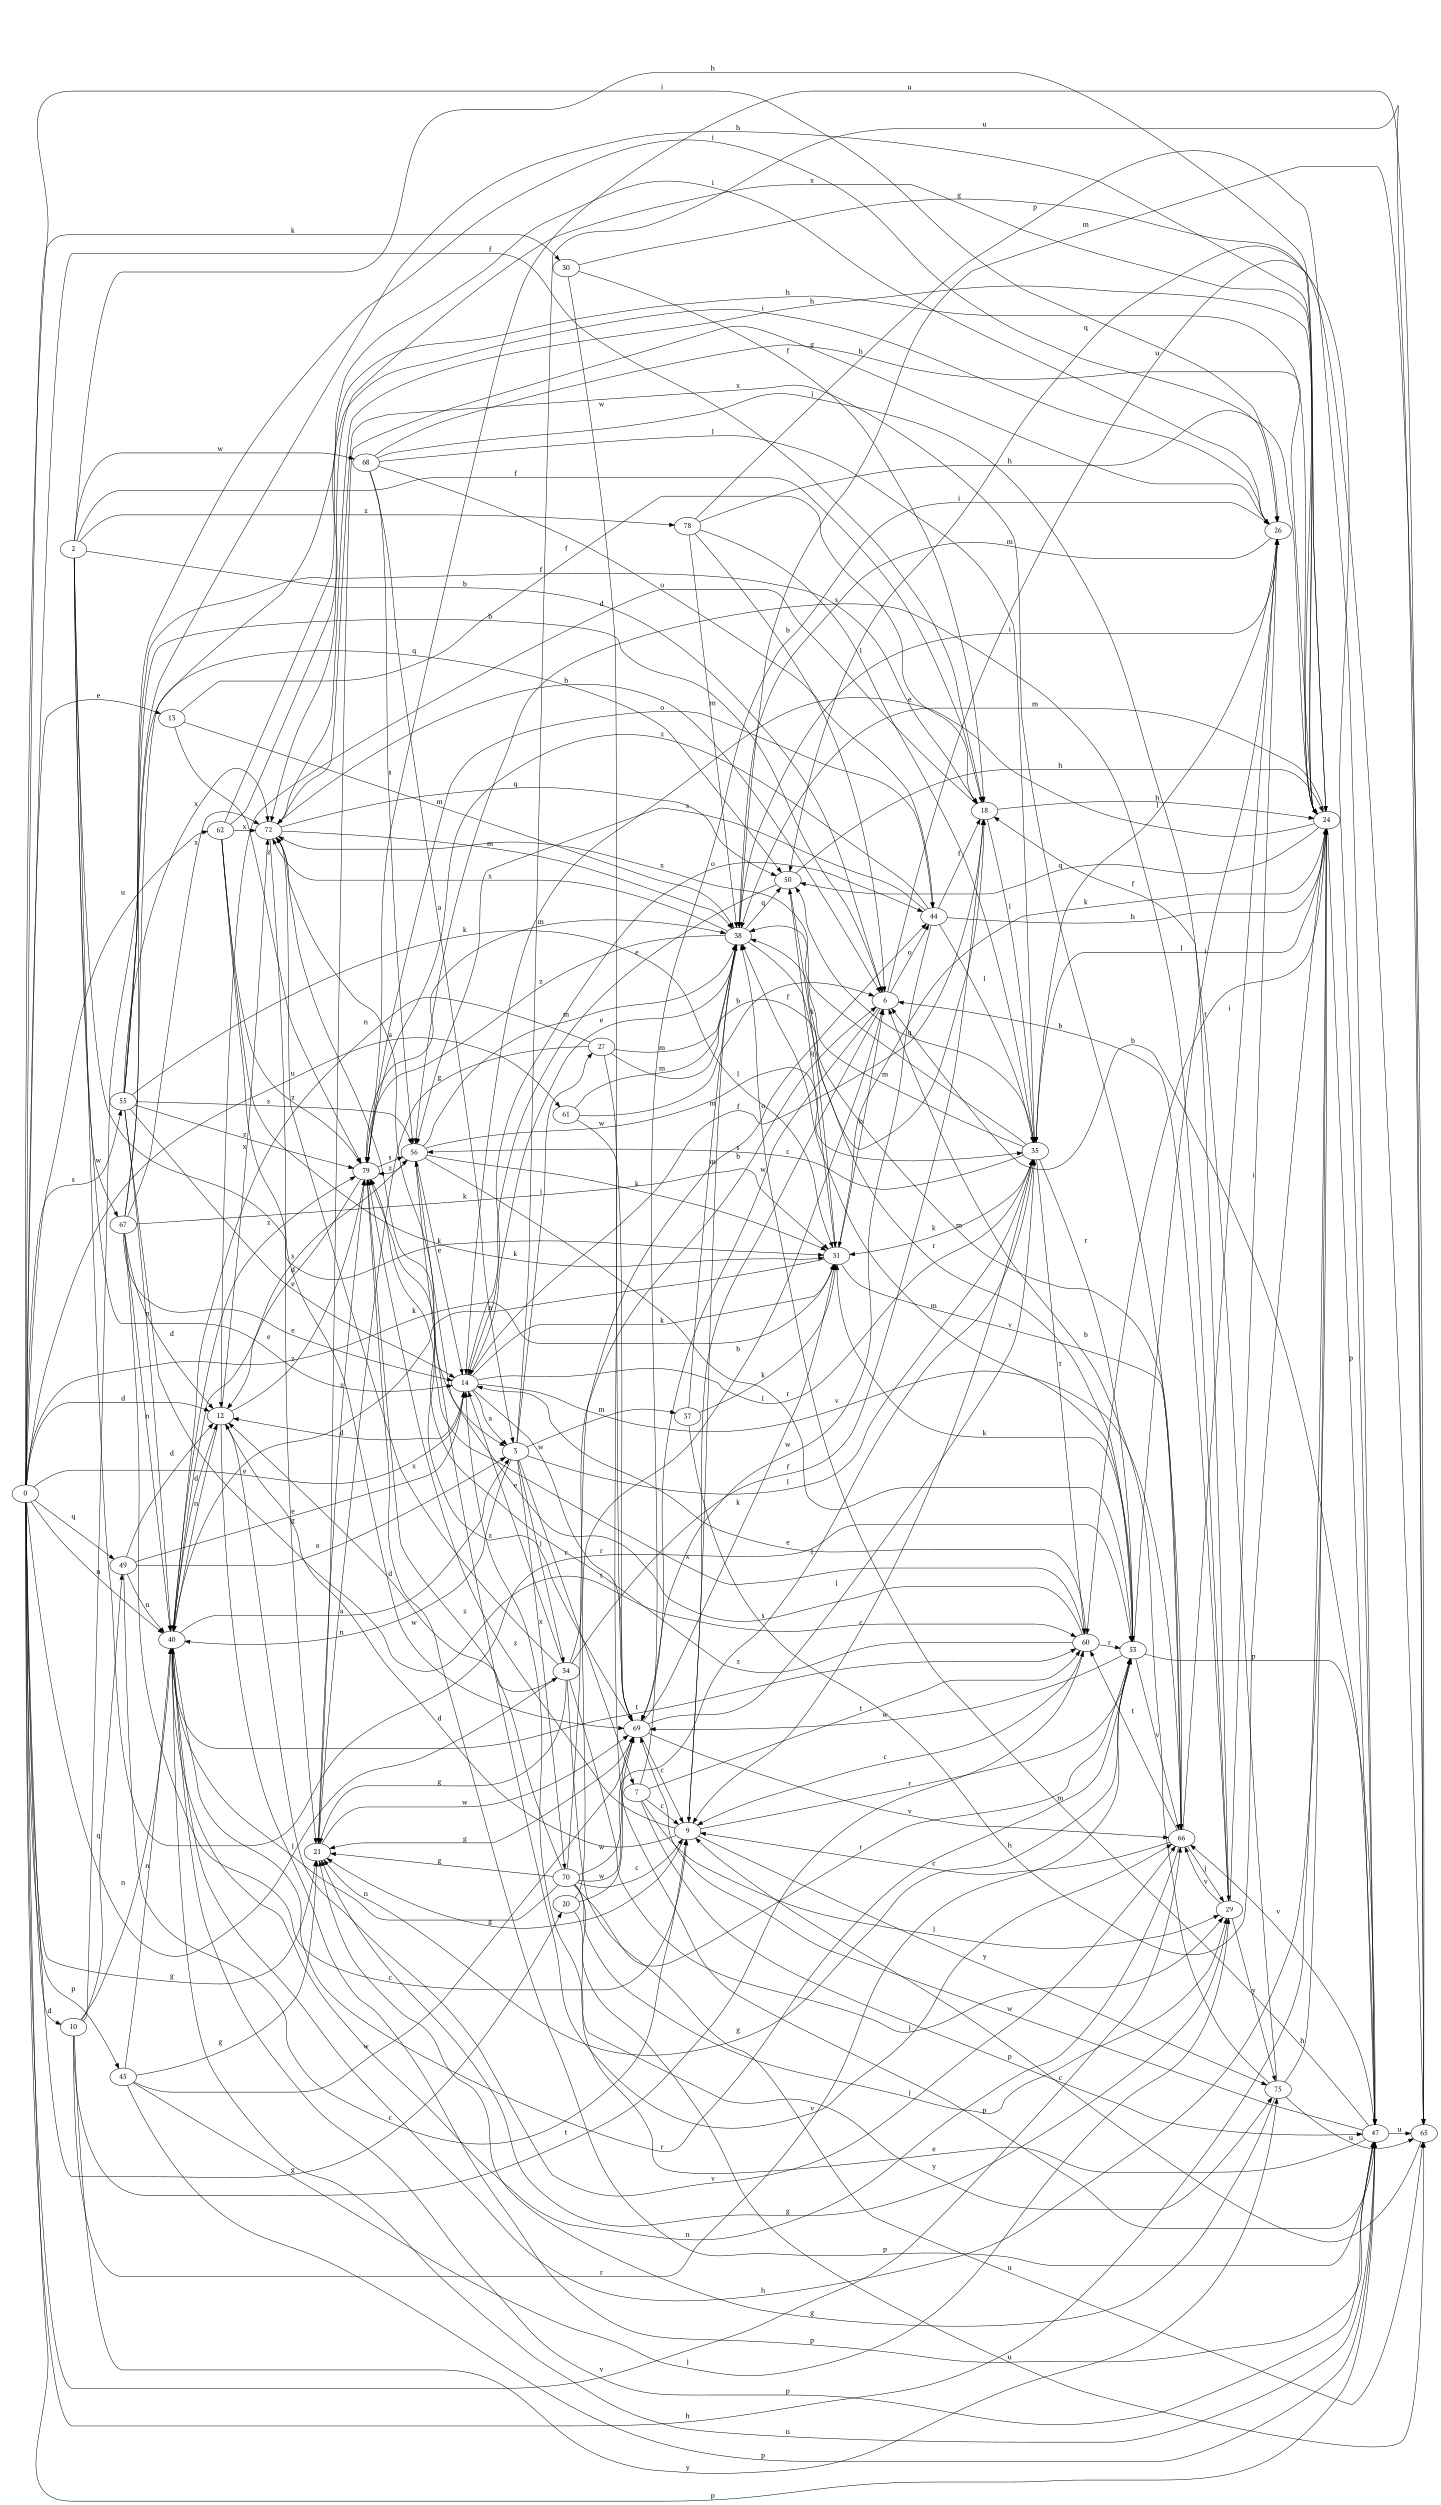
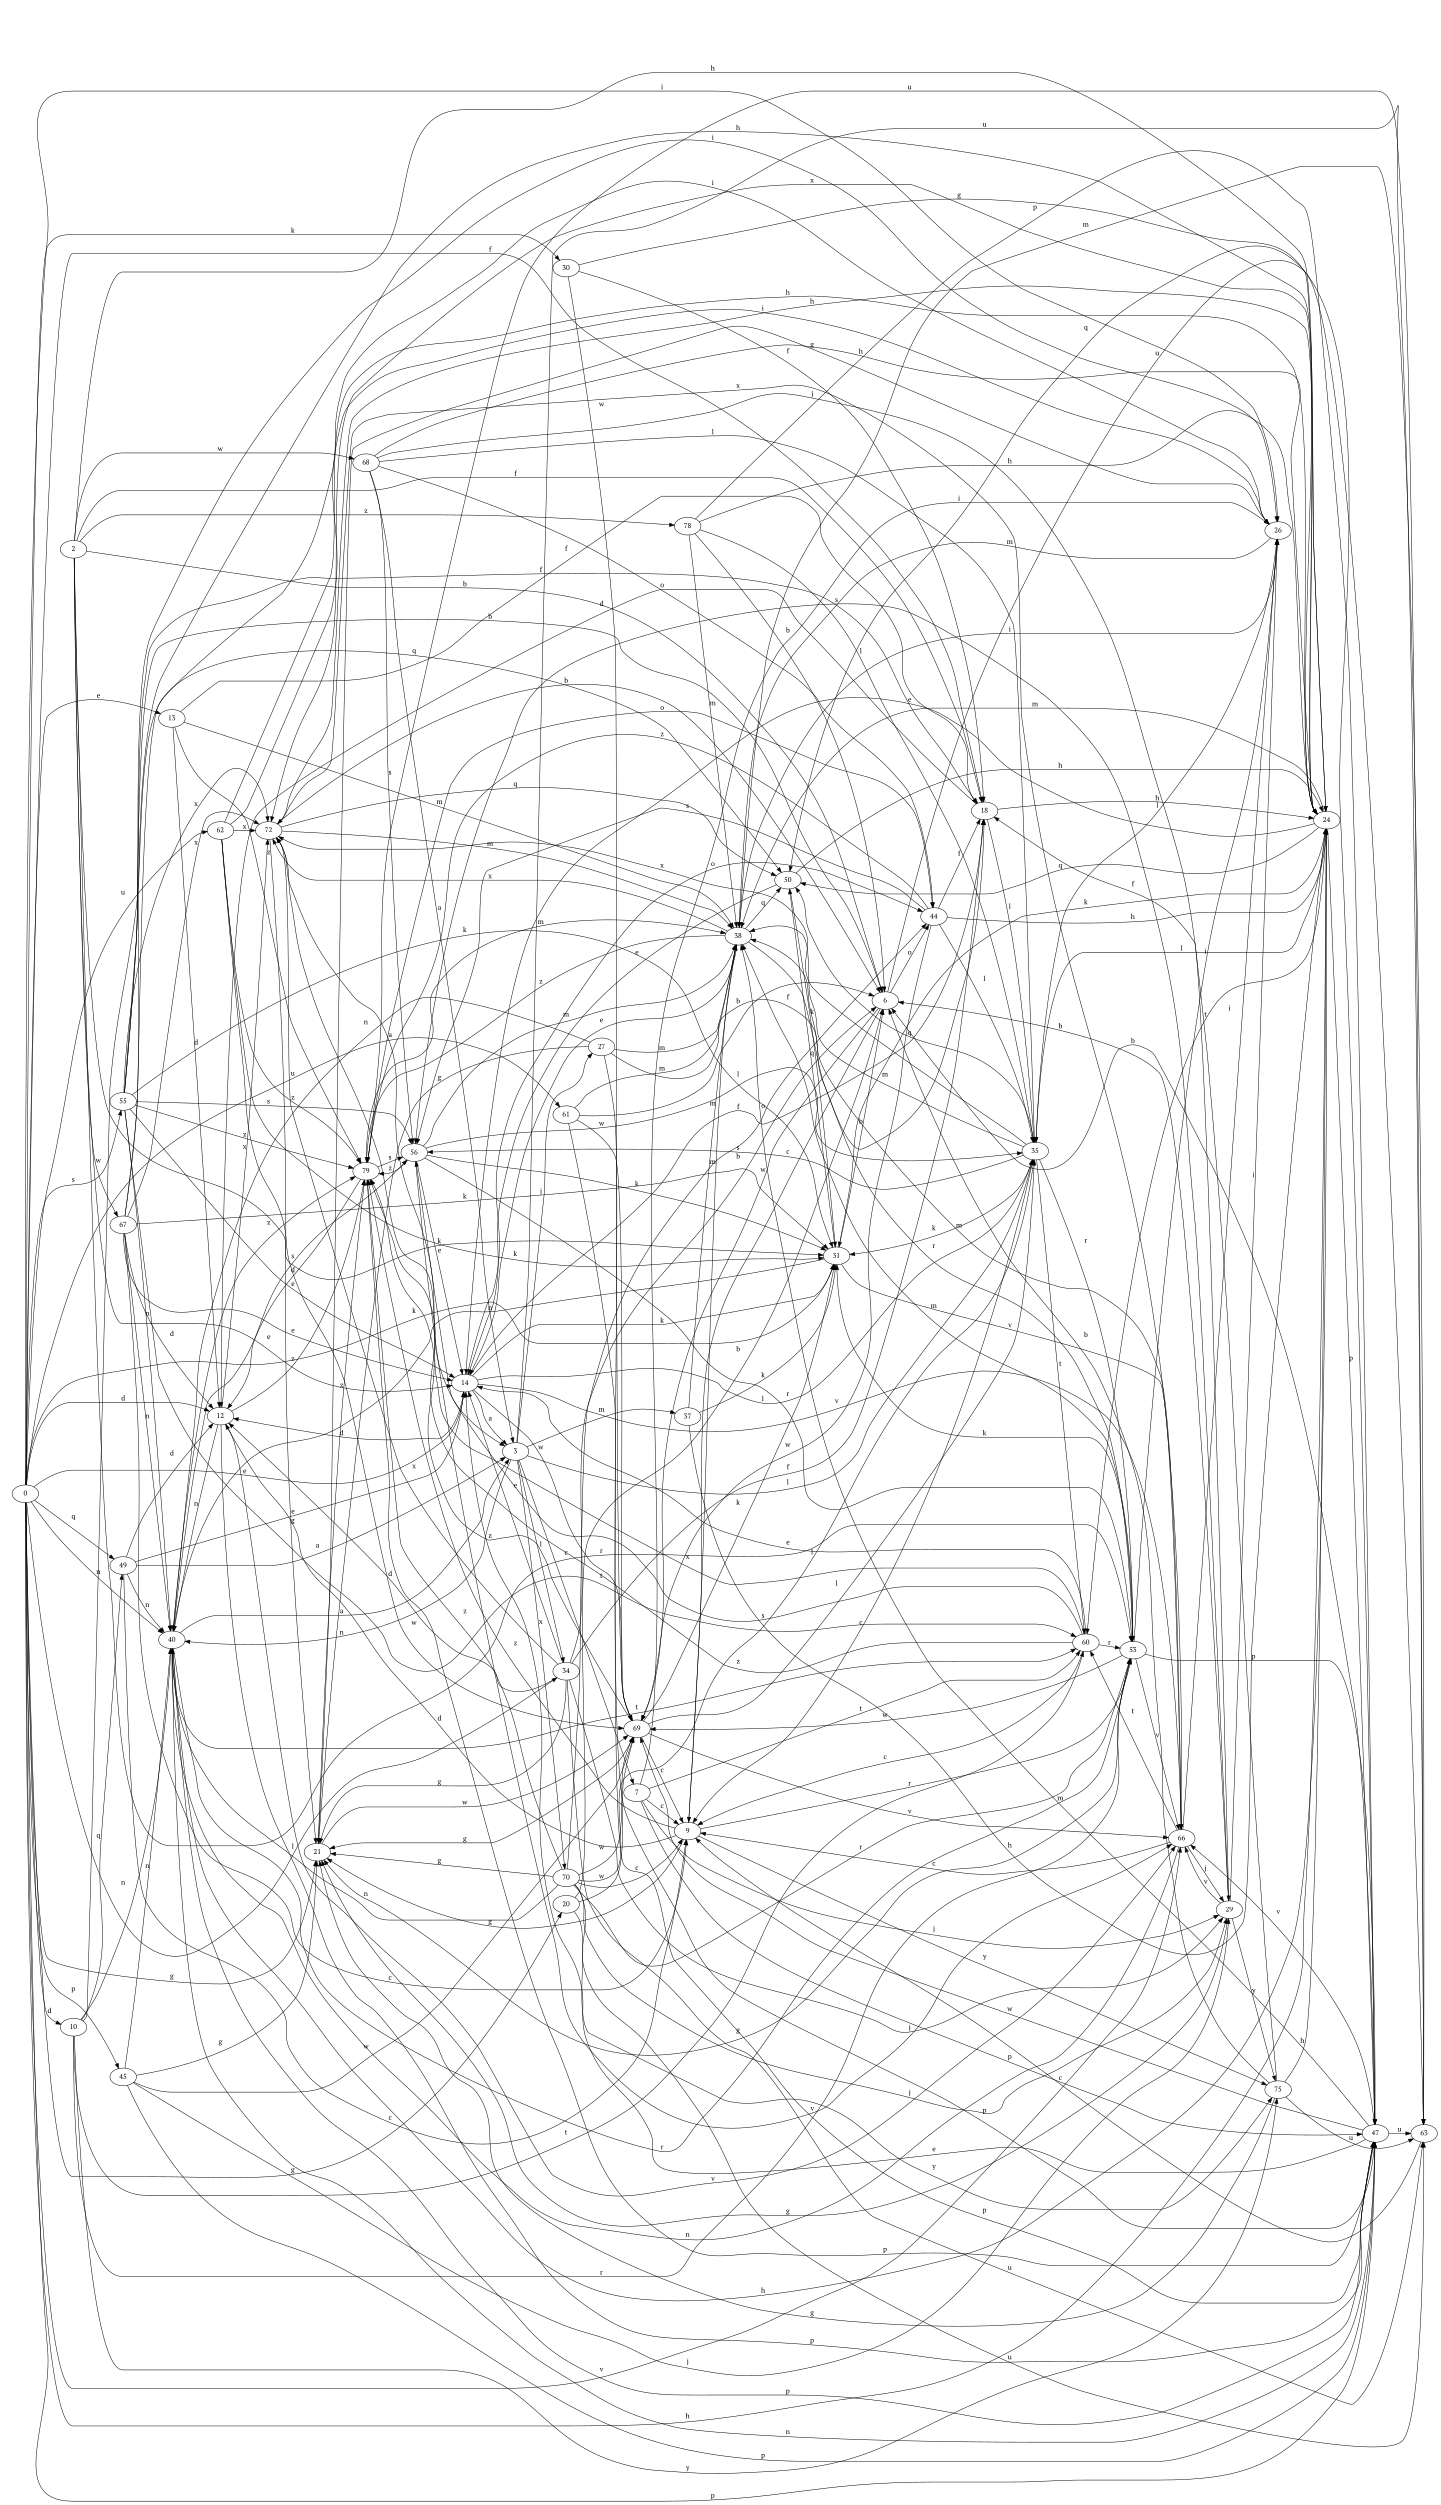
  strict digraph {
    fontname="PT Serif"
    rankdir=LR
    node [fontname="PT Serif"]
    edge [fontname="PT Serif"]
    0
    10
    12
    13
    14
    18
    20
    21
    24
    26
    30
    31
    34
    40
    45
    47
    49
    55
    61
    62
    66
    53
    60
    75
    50
    79
    72
    38
    3
    35
    44
    69
    6
-   63 [label=65]
+   63
    29
    56
    9
    2
    67
    68
    78
    7
    27
    37
    70
    0 -> 10 [label=d]
    0 -> 12 [label=d]
    0 -> 13 [label=e]
    0 -> 14 [label=e]
    0 -> 18 [label=f]
    0 -> 20 [label=g]
    0 -> 21 [label=g]
    0 -> 24 [label=h]
    0 -> 26 [label=i]
    0 -> 30 [label=k]
    0 -> 31 [label=k]
    0 -> 34 [label=l]
    0 -> 40 [label=n]
    0 -> 45 [label=p]
    0 -> 47 [label=p]
    0 -> 49 [label=q]
    0 -> 55 [label=s]
    0 -> 61 [label=u]
    0 -> 62 [label=u]
    0 -> 66 [label=v]
    10 -> 40 [label=n]
    10 -> 49 [label=q]
    10 -> 53 [label=r]
    10 -> 60 [label=t]
    10 -> 75 [label=y]
    10 -> 50 [label=q]
    12 -> 40 [label=n]
    12 -> 47 [label=p]
    12 -> 66 [label=v]
    12 -> 79 [label=z]
    12 -> 72 [label=x]
    13 -> 18 [label=f]
    13 -> 79 [label=z]
    13 -> 38 [label=m]
    14 -> 12 [label=d]
    14 -> 18 [label=f]
    14 -> 31 [label=k]
    14 -> 66 [label=v]
    14 -> 3 [label=a]
    14 -> 35 [label=l]
    14 -> 44 [label=o]
    14 -> 69 [label=w]
    18 -> 12 [label=d]
    18 -> 24 [label=h]
    18 -> 35 [label=l]
    20 -> 75 [label=y]
    20 -> 69 [label=w]
    20 -> 6 [label=b]
    21 -> 79 [label=z]
    21 -> 69 [label=w]
    24 -> 14 [label=e]
    24 -> 31 [label=k]
    24 -> 47 [label=p]
    24 -> 60 [label=t]
    24 -> 50 [label=q]
    24 -> 72 [label=x]
    24 -> 38 [label=m]
    24 -> 35 [label=l]
    26 -> 21 [label=g]
    26 -> 38 [label=m]
    26 -> 35 [label=l]
    30 -> 18 [label=f]
    30 -> 24 [label=g]
    30 -> 69 [label=w]
    31 -> 40 [label=n]
    31 -> 66 [label=v]
    31 -> 50 [label=q]
    31 -> 6 [label=b]
    34 -> 12 [label=d]
    34 -> 14 [label=e]
    34 -> 18 [label=f]
    34 -> 21 [label=g]
    34 -> 72 [label=x]
    34 -> 6 [label=b]
    34 -> 63 [label=u]
    34 -> 29 [label=j]
-   40 -> 12 [label=d]
+   13 -> 12 [label=d]
    40 -> 24 [label=h]
    40 -> 47 [label=p]
    40 -> 53 [label=r]
    40 -> 60 [label=t]
    40 -> 79 [label=z]
    40 -> 3 [label=a]
    40 -> 56 [label=s]
    45 -> 21 [label=g]
    45 -> 40 [label=n]
    45 -> 47 [label=p]
    45 -> 69 [label=w]
    45 -> 29 [label=j]
    47 -> 14 [label=e]
    47 -> 40 [label=n]
    47 -> 66 [label=v]
    47 -> 50 [label=q]
    47 -> 38 [label=m]
    47 -> 69 [label=w]
    47 -> 6 [label=b]
    47 -> 63 [label=u]
    49 -> 12 [label=d]
    49 -> 14 [label=e]
    49 -> 40 [label=n]
    49 -> 3 [label=a]
    49 -> 9 [label=c]
    55 -> 14 [label=e]
    55 -> 18 [label=f]
    55 -> 26 [label=i]
    55 -> 31 [label=k]
    55 -> 40 [label=n]
    55 -> 60 [label=t]
    55 -> 79 [label=z]
    55 -> 72 [label=x]
    55 -> 6 [label=b]
    55 -> 56 [label=s]
+   61 -> 47 [label=p]
    61 -> 38 [label=m]
    61 -> 69 [label=w]
    61 -> 6 [label=b]
    62 -> 24 [label=h]
    62 -> 26 [label=i]
    62 -> 31 [label=k]
    62 -> 79 [label=z]
    62 -> 72 [label=x]
    62 -> 69 [label=w]
    66 -> 26 [label=i]
    66 -> 40 [label=n]
    66 -> 60 [label=t]
    66 -> 72 [label=x]
    66 -> 38 [label=m]
    66 -> 29 [label=j]
    66 -> 9 [label=c]
    53 -> 21 [label=g]
    53 -> 26 [label=i]
    53 -> 31 [label=k]
    53 -> 47 [label=p]
    53 -> 66 [label=v]
    53 -> 38 [label=m]
    53 -> 69 [label=w]
    60 -> 14 [label=e]
    60 -> 53 [label=r]
    60 -> 79 [label=z]
    60 -> 72 [label=x]
    60 -> 56 [label=s]
    60 -> 9 [label=c]
    75 -> 18 [label=f]
    75 -> 21 [label=g]
    75 -> 24 [label=h]
    75 -> 6 [label=b]
    75 -> 63 [label=u]
    50 -> 14 [label=e]
    50 -> 24 [label=h]
    50 -> 31 [label=k]
    79 -> 12 [label=d]
    79 -> 47 [label=p]
    79 -> 38 [label=m]
    79 -> 44 [label=o]
    79 -> 63 [label=u]
    79 -> 56 [label=s]
    72 -> 21 [label=g]
    72 -> 24 [label=h]
    72 -> 50 [label=q]
    72 -> 38 [label=m]
    72 -> 3 [label=a]
    72 -> 6 [label=b]
    38 -> 14 [label=e]
    38 -> 26 [label=i]
    38 -> 53 [label=r]
    38 -> 50 [label=q]
    38 -> 79 [label=z]
    38 -> 72 [label=x]
    3 -> 34 [label=l]
    3 -> 40 [label=n]
    3 -> 35 [label=l]
    3 -> 63 [label=u]
    3 -> 7 [label=c]
    3 -> 27 [label=j]
    3 -> 37 [label=m]
    3 -> 70 [label=x]
    35 -> 31 [label=k]
    35 -> 53 [label=r]
    35 -> 60 [label=t]
    35 -> 50 [label=q]
    35 -> 72 [label=x]
    35 -> 38 [label=m]
    35 -> 56 [label=s]
    35 -> 9 [label=c]
    44 -> 18 [label=f]
    44 -> 24 [label=h]
    44 -> 79 [label=z]
    44 -> 35 [label=l]
    44 -> 69 [label=w]
    44 -> 56 [label=s]
    69 -> 21 [label=g]
    69 -> 31 [label=k]
    69 -> 66 [label=v]
    69 -> 79 [label=z]
    69 -> 35 [label=l]
    69 -> 9 [label=c]
    6 -> 44 [label=o]
    6 -> 69 [label=w]
    6 -> 63 [label=u]
    6 -> 9 [label=c]
    63 -> 38 [label=m]
    63 -> 9 [label=c]
    29 -> 21 [label=g]
    29 -> 26 [label=i]
    29 -> 66 [label=v]
    29 -> 75 [label=y]
    29 -> 6 [label=b]
    29 -> 56 [label=s]
    56 -> 14 [label=e]
    56 -> 31 [label=k]
    56 -> 66 [label=v]
    56 -> 53 [label=r]
    56 -> 79 [label=z]
    56 -> 38 [label=m]
    56 -> 35 [label=l]
    9 -> 12 [label=d]
    9 -> 21 [label=g]
    9 -> 53 [label=r]
    9 -> 75 [label=y]
    9 -> 79 [label=z]
    9 -> 38 [label=m]
    2 -> 14 [label=e]
    2 -> 18 [label=f]
    2 -> 24 [label=h]
    2 -> 31 [label=k]
    2 -> 53 [label=r]
    2 -> 6 [label=b]
    2 -> 67 [label=w]
    2 -> 68 [label=w]
    2 -> 78 [label=z]
    67 -> 12 [label=d]
    67 -> 14 [label=e]
    67 -> 24 [label=h]
    67 -> 26 [label=i]
    67 -> 31 [label=k]
    67 -> 40 [label=n]
    67 -> 72 [label=x]
    67 -> 9 [label=c]
    68 -> 24 [label=h]
    68 -> 3 [label=a]
    68 -> 35 [label=l]
    68 -> 44 [label=o]
    68 -> 29 [label=j]
    68 -> 56 [label=s]
    78 -> 24 [label=h]
    78 -> 47 [label=p]
    78 -> 38 [label=m]
    78 -> 35 [label=l]
    78 -> 6 [label=b]
    7 -> 26 [label=i]
    7 -> 47 [label=p]
    7 -> 60 [label=t]
    7 -> 29 [label=j]
    7 -> 9 [label=c]
    27 -> 18 [label=f]
    27 -> 21 [label=g]
    27 -> 40 [label=n]
    27 -> 47 [label=p]
    27 -> 38 [label=m]
    37 -> 24 [label=h]
    37 -> 31 [label=k]
    37 -> 38 [label=m]
    70 -> 21 [label=g]
    70 -> 40 [label=n]
    70 -> 53 [label=r]
    70 -> 79 [label=z]
    70 -> 35 [label=l]
    70 -> 44 [label=o]
    70 -> 69 [label=w]
    70 -> 63 [label=u]
    70 -> 29 [label=j]
    70 -> 9 [label=c]
  }
